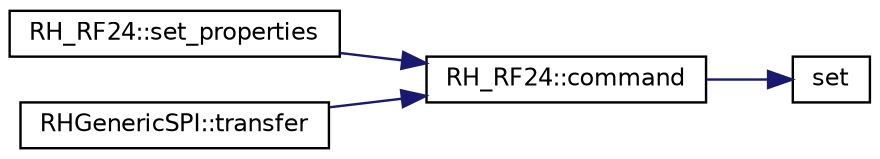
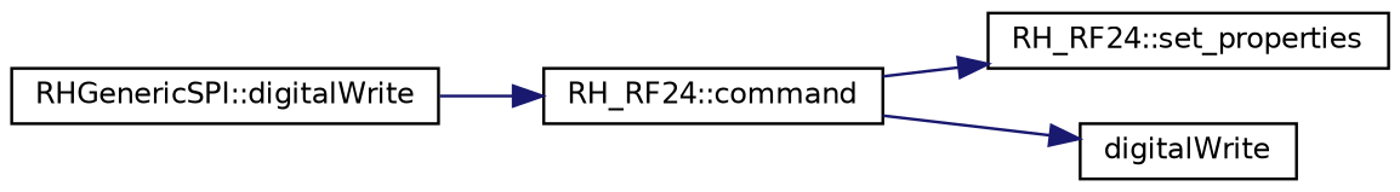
  digraph {
    rankdir=LR
    node [color=black fillcolor=white fontname=Helvetica fontsize=10 shape=record style=filled]
    edge [color=midnightblue fontname=Helvetica fontsize=10 labelfontname=Helvetica labelfontsize=10 style=solid]
    n1 [height=0.2 label="RH_RF24::set_properties" width=0.4]
    n2 [height=0.2 label="RH_RF24::command" width=0.4]
-   n3 [height=0.2 label=set width=0.4]
-   n4 [height=0.2 label="RHGenericSPI::transfer" width=0.4]
-   n1 -> n2
+   n3 [height=0.2 label=digitalWrite width=0.4]
+   n4 [height=0.2 label="RHGenericSPI::digitalWrite" width=0.4]
+   n2 -> n1
    n2 -> n3
    n4 -> n2
  }
